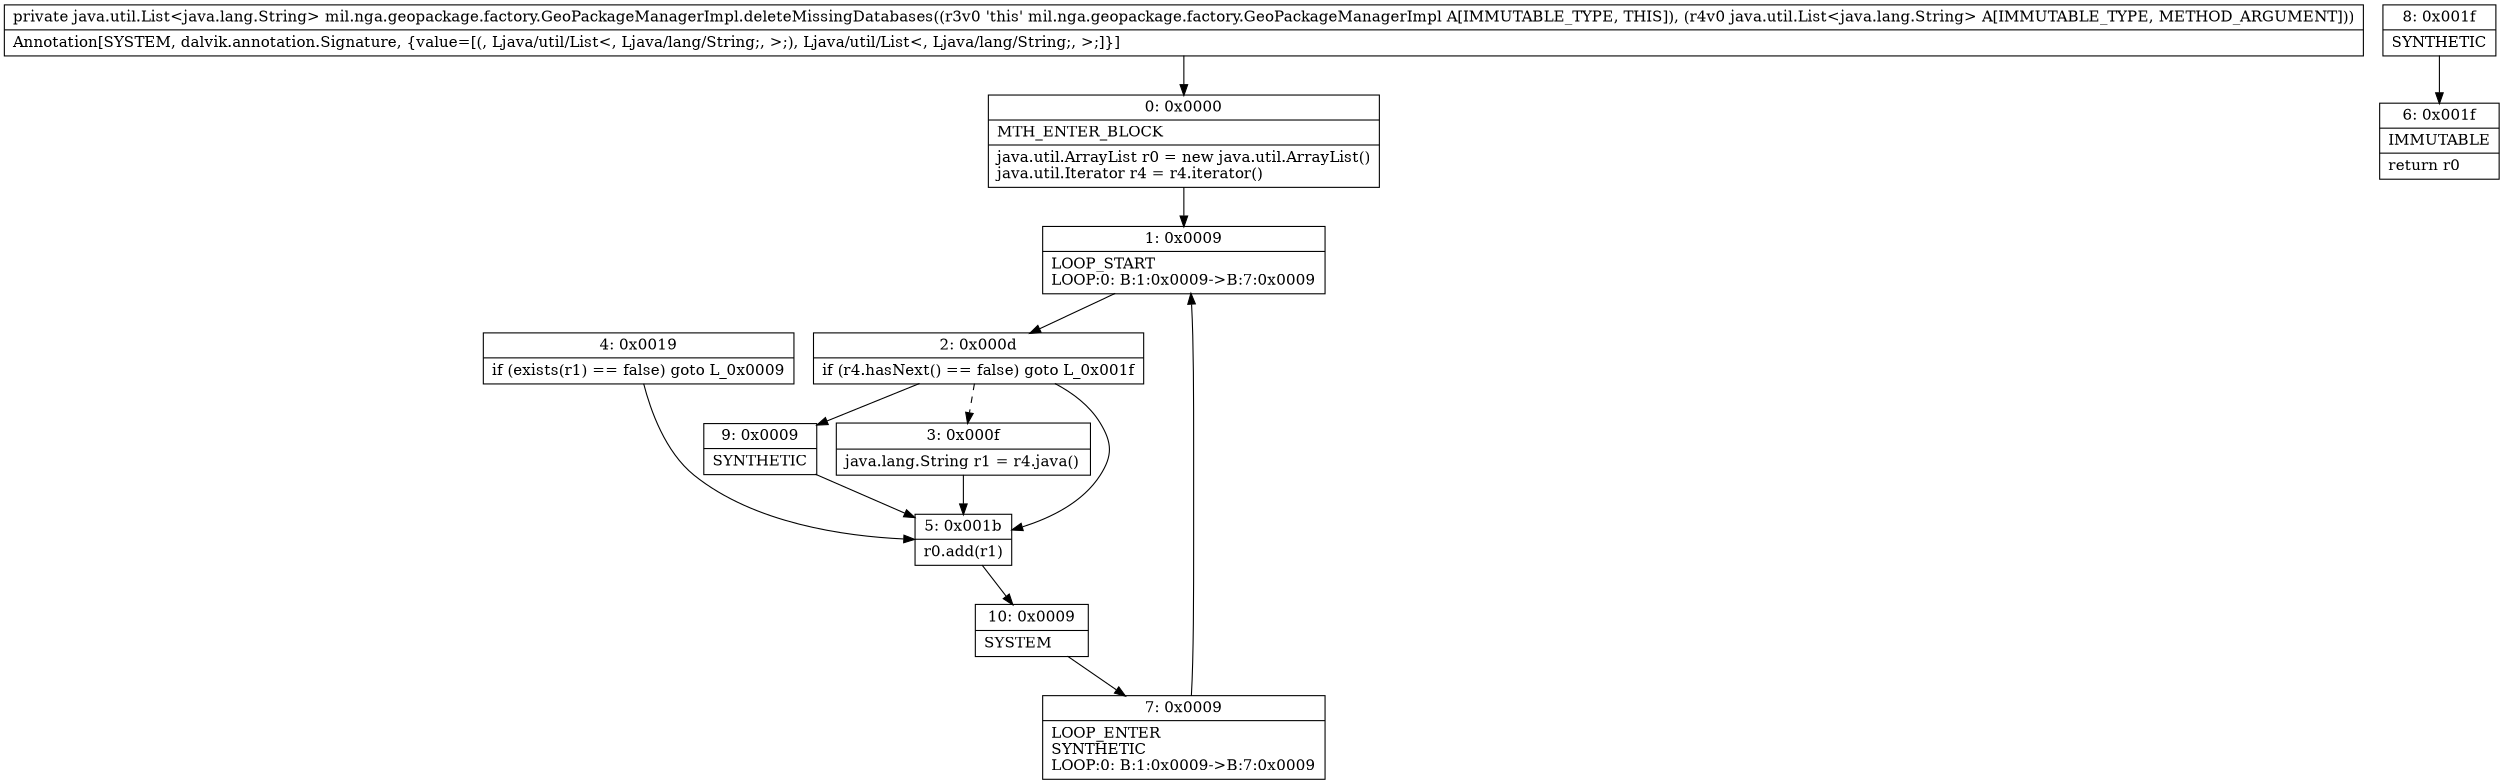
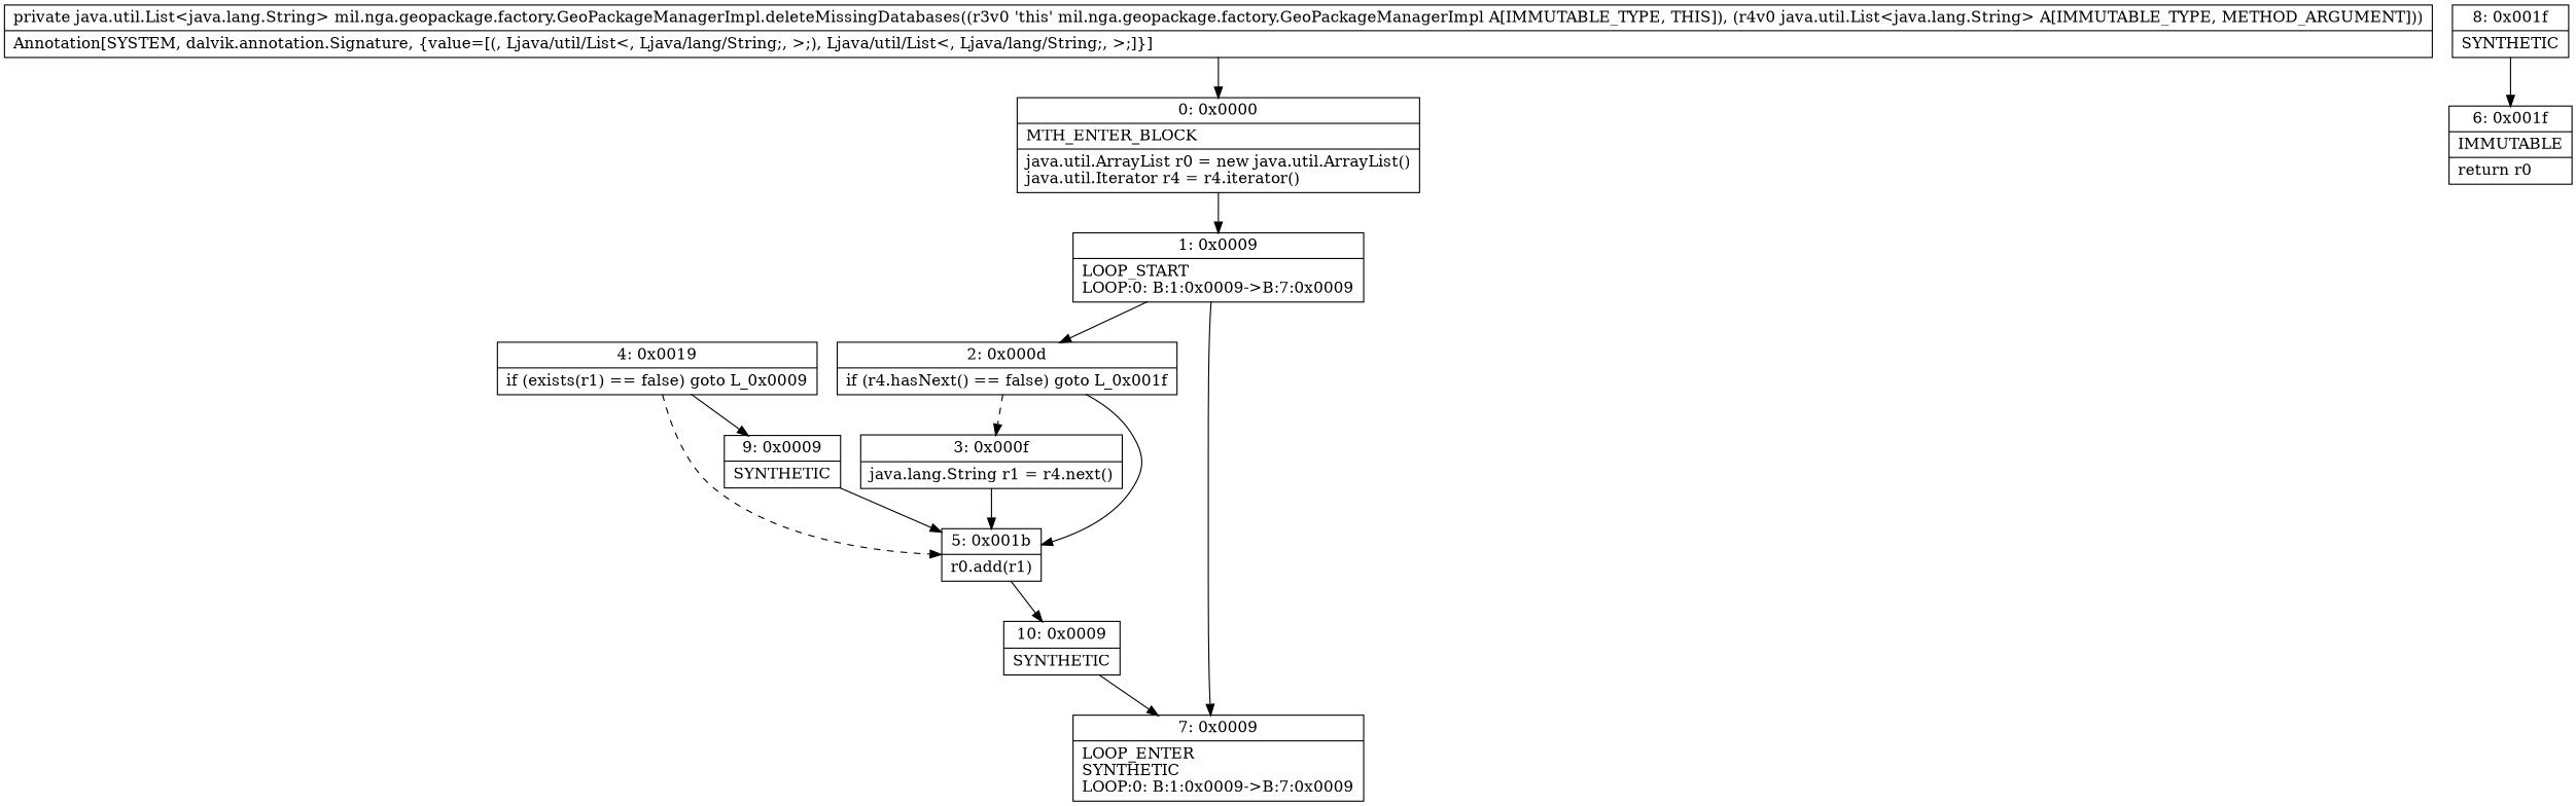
  digraph {
    node [shape=record]
    n1 [label="{0\:\ 0x0000|MTH_ENTER_BLOCK\l|java.util.ArrayList r0 = new java.util.ArrayList()\ljava.util.Iterator r4 = r4.iterator()\l}"]
    n2 [label="{1\:\ 0x0009|LOOP_START\lLOOP:0: B:1:0x0009\-\>B:7:0x0009\l}"]
    n3 [label="{2\:\ 0x000d|if (r4.hasNext() == false) goto L_0x001f\l}"]
-   n4 [label="{3\:\ 0x000f|java.lang.String r1 = r4.java()\l}"]
+   n4 [label="{3\:\ 0x000f|java.lang.String r1 = r4.next()\l}"]
    n5 [label="{5\:\ 0x001b|r0.add(r1)\l}"]
    n6 [label="{8\:\ 0x001f|SYNTHETIC\l}"]
    n7 [label="{6\:\ 0x001f|IMMUTABLE\l|return r0\l}"]
    n8 [label="{4\:\ 0x0019|if (exists(r1) == false) goto L_0x0009\l}"]
    n9 [label="{9\:\ 0x0009|SYNTHETIC\l}"]
-   n10 [label="{10\:\ 0x0009|SYSTEM\l}"]
+   n10 [label="{10\:\ 0x0009|SYNTHETIC\l}"]
    n11 [label="{7\:\ 0x0009|LOOP_ENTER\lSYNTHETIC\lLOOP:0: B:1:0x0009\-\>B:7:0x0009\l}"]
    n12 [label="{private java.util.List\<java.lang.String\> mil.nga.geopackage.factory.GeoPackageManagerImpl.deleteMissingDatabases((r3v0 'this' mil.nga.geopackage.factory.GeoPackageManagerImpl A[IMMUTABLE_TYPE, THIS]), (r4v0 java.util.List\<java.lang.String\> A[IMMUTABLE_TYPE, METHOD_ARGUMENT]))  | Annotation[SYSTEM, dalvik.annotation.Signature, \{value=[(, Ljava\/util\/List\<, Ljava\/lang\/String;, \>;), Ljava\/util\/List\<, Ljava\/lang\/String;, \>;]\}]\l}"]
    n1 -> n2
    n2 -> n3
    n3 -> n4 [style=dashed]
    n3 -> n5
    n4 -> n5
    n5 -> n10
    n6 -> n7
-   n8 -> n5 [style=solid]
-   n3 -> n9
+   n8 -> n5 [style=dashed]
+   n8 -> n9
    n9 -> n5
    n10 -> n11
-   n11 -> n2
+   n2 -> n11
    n12 -> n1
  }
